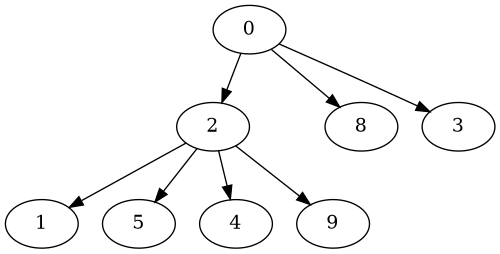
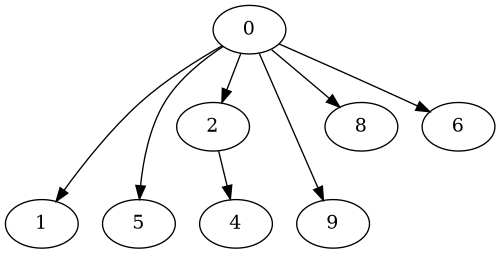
  digraph {
    node [Weight=3]
    edge [Weight=4]
    1 [Weight=9]
    0
    5 [Weight=6]
    2 [Weight=5]
    9 [Weight=4]
    8
-   6 [Weight=2 label=3]
+   6 [Weight=2]
    4 [Weight=7]
-   2 -> 1 [Weight=3]
-   2 -> 5
+   0 -> 1 [Weight=3]
+   0 -> 5
    0 -> 2 [Weight=7]
-   2 -> 9 [Weight=9]
+   0 -> 9 [Weight=9]
    0 -> 8
    0 -> 6 [Weight=5]
    2 -> 4 [Weight=7]
  }
